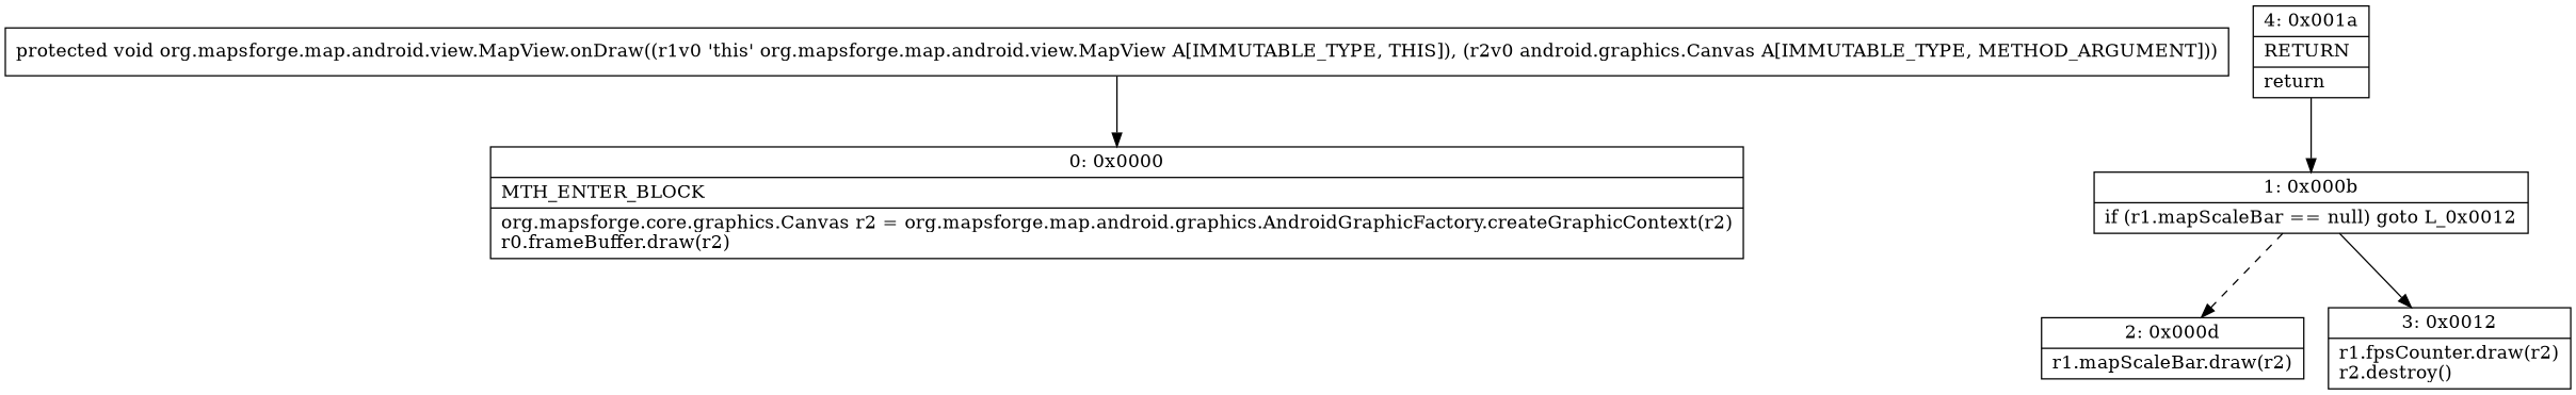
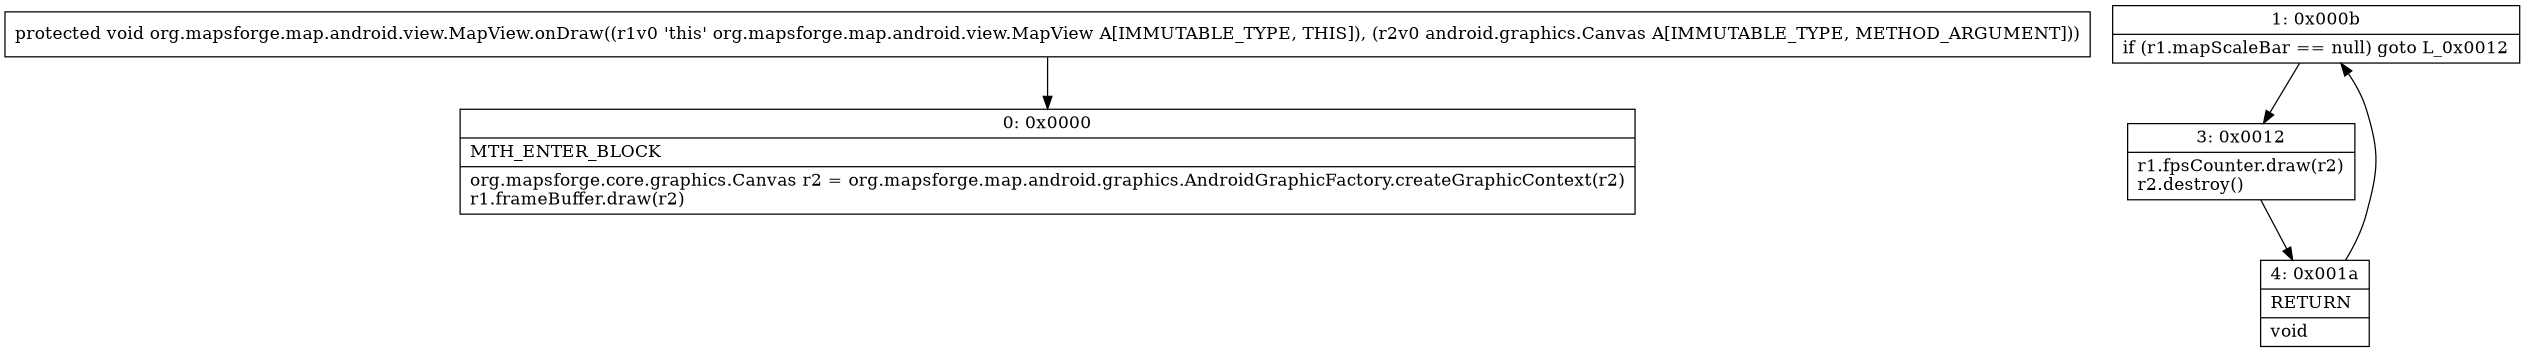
  digraph {
    node [shape=record]
-   n1 [label="{0\:\ 0x0000|MTH_ENTER_BLOCK\l|org.mapsforge.core.graphics.Canvas r2 = org.mapsforge.map.android.graphics.AndroidGraphicFactory.createGraphicContext(r2)\lr0.frameBuffer.draw(r2)\l}"]
+   n1 [label="{0\:\ 0x0000|MTH_ENTER_BLOCK\l|org.mapsforge.core.graphics.Canvas r2 = org.mapsforge.map.android.graphics.AndroidGraphicFactory.createGraphicContext(r2)\lr1.frameBuffer.draw(r2)\l}"]
    n2 [label="{1\:\ 0x000b|if (r1.mapScaleBar == null) goto L_0x0012\l}"]
-   n3 [label="{2\:\ 0x000d|r1.mapScaleBar.draw(r2)\l}"]
    n4 [label="{3\:\ 0x0012|r1.fpsCounter.draw(r2)\lr2.destroy()\l}"]
-   n5 [label="{4\:\ 0x001a|RETURN\l|return\l}"]
+   n5 [label="{4\:\ 0x001a|RETURN\l|void\l}"]
    n6 [label="{protected void org.mapsforge.map.android.view.MapView.onDraw((r1v0 'this' org.mapsforge.map.android.view.MapView A[IMMUTABLE_TYPE, THIS]), (r2v0 android.graphics.Canvas A[IMMUTABLE_TYPE, METHOD_ARGUMENT])) }"]
-   n2 -> n3 [style=dashed]
    n2 -> n4
+   n4 -> n5
    n5 -> n2
    n6 -> n1
  }
